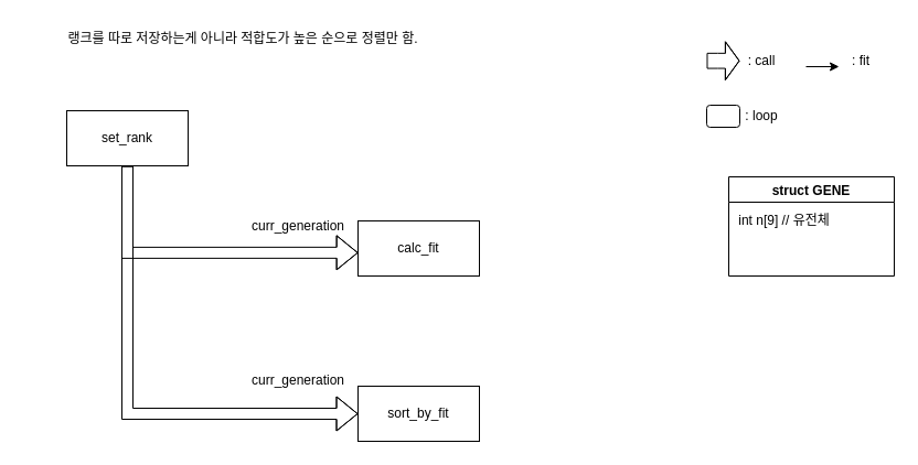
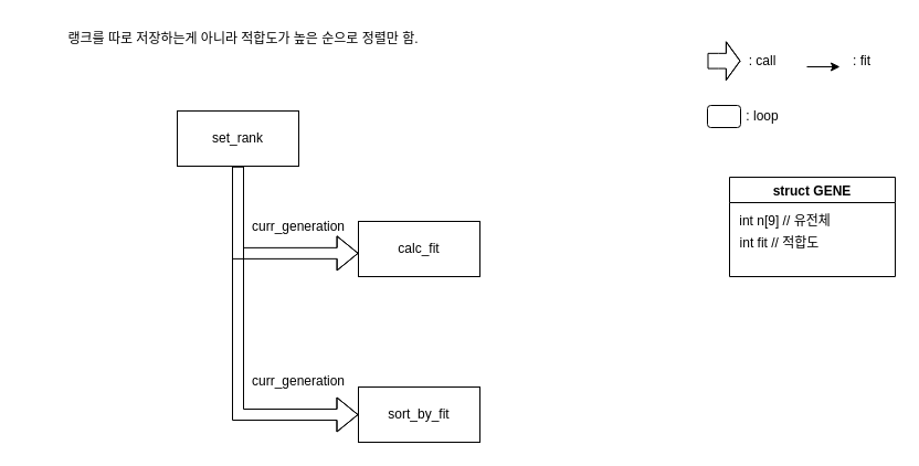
  <mxCell id="0" />
  <mxCell id="1" parent="0" />
  <mxCell id="2" value="" style="shape=flexArrow;endArrow=classic;html=1;rounded=0;strokeWidth=1;edgeStyle=orthogonalEdgeStyle;width=13.714;endSize=3.863;" edge="1" parent="1"><mxGeometry width="50" height="50" relative="1" as="geometry"><mxPoint x="640" y="54.71" as="sourcePoint" /><mxPoint x="670" y="54.71" as="targetPoint" /><Array as="points"><mxPoint x="650" y="55" /><mxPoint x="650" y="55" /></Array></mxGeometry></mxCell>
  <mxCell id="3" value=": call" style="text;html=1;strokeColor=none;fillColor=none;align=center;verticalAlign=middle;whiteSpace=wrap;rounded=0;" vertex="1" parent="1"><mxGeometry x="660" y="40" width="60" height="30" as="geometry" /></mxCell>
  <mxCell id="4" value="" style="endArrow=classic;html=1;rounded=0;strokeWidth=1;edgeStyle=orthogonalEdgeStyle;" edge="1" parent="1"><mxGeometry width="50" height="50" relative="1" as="geometry"><mxPoint x="730" y="60" as="sourcePoint" /><mxPoint x="760" y="60" as="targetPoint" /></mxGeometry></mxCell>
  <mxCell id="5" value=": fit" style="text;html=1;strokeColor=none;fillColor=none;align=center;verticalAlign=middle;whiteSpace=wrap;rounded=0;" vertex="1" parent="1"><mxGeometry x="750" y="40" width="60" height="30" as="geometry" /></mxCell>
  <mxCell id="6" value="" style="rounded=1;whiteSpace=wrap;html=1;fillColor=none;strokeColor=default;shadow=0;sketch=0;glass=1;" vertex="1" parent="1"><mxGeometry x="640" y="95" width="30" height="20" as="geometry" /></mxCell>
  <mxCell id="7" value=": loop" style="text;html=1;strokeColor=none;fillColor=none;align=center;verticalAlign=middle;whiteSpace=wrap;rounded=0;" vertex="1" parent="1"><mxGeometry x="660" y="90" width="60" height="30" as="geometry" /></mxCell>
  <mxCell id="8" style="edgeStyle=orthogonalEdgeStyle;rounded=0;orthogonalLoop=1;jettySize=auto;html=1;exitX=0.5;exitY=1;exitDx=0;exitDy=0;entryX=0;entryY=0.5;entryDx=0;entryDy=0;shape=flexArrow;" edge="1" parent="1" source="10" target="14"><mxGeometry relative="1" as="geometry" /></mxCell>
  <mxCell id="9" style="edgeStyle=orthogonalEdgeStyle;shape=flexArrow;rounded=0;orthogonalLoop=1;jettySize=auto;html=1;exitX=0.5;exitY=1;exitDx=0;exitDy=0;entryX=0.001;entryY=0.577;entryDx=0;entryDy=0;entryPerimeter=0;" edge="1" parent="1" source="10" target="17"><mxGeometry relative="1" as="geometry" /></mxCell>
- <mxCell id="10" value="set_rank" style="rounded=0;whiteSpace=wrap;html=1;" vertex="1" parent="1"><mxGeometry x="60" y="100" width="110" height="50" as="geometry" /></mxCell>
+ <mxCell id="10" value="set_rank" style="rounded=0;whiteSpace=wrap;html=1;" vertex="1" parent="1"><mxGeometry x="160" y="100" width="110" height="50" as="geometry" /></mxCell>
  <mxCell id="11" value="struct GENE" style="swimlane;" vertex="1" parent="1"><mxGeometry x="660" y="160" width="150" height="90" as="geometry" /></mxCell>
  <mxCell id="12" value="int n[9] // 유전체" style="text;html=1;align=center;verticalAlign=middle;resizable=0;points=[];autosize=1;strokeColor=none;fillColor=none;" vertex="1" parent="11"><mxGeometry y="30" width="100" height="20" as="geometry" /></mxCell>
+ <mxCell id="13" value="int fit // 적합도" style="text;html=1;align=center;verticalAlign=middle;resizable=0;points=[];autosize=1;strokeColor=none;fillColor=none;" vertex="1" parent="11"><mxGeometry y="50" width="90" height="20" as="geometry" /></mxCell>
  <mxCell id="14" value="sort_by_fit" style="rounded=0;whiteSpace=wrap;html=1;" vertex="1" parent="1"><mxGeometry x="324" y="350" width="110" height="50" as="geometry" /></mxCell>
  <mxCell id="15" value="curr_generation" style="text;html=1;strokeColor=none;fillColor=none;align=center;verticalAlign=middle;whiteSpace=wrap;rounded=0;" vertex="1" parent="1"><mxGeometry x="220" y="330" width="100" height="30" as="geometry" /></mxCell>
  <mxCell id="16" value="랭크를 따로 저장하는게 아니라 적합도가 높은 순으로 정렬만 함." style="text;html=1;strokeColor=none;fillColor=none;align=center;verticalAlign=middle;whiteSpace=wrap;rounded=0;" vertex="1" parent="1"><mxGeometry width="400" height="30" as="geometry" x="20" y="20" /></mxCell>
  <mxCell id="17" value="calc_fit" style="rounded=0;whiteSpace=wrap;html=1;" vertex="1" parent="1"><mxGeometry x="324" y="200" width="110" height="50" as="geometry" /></mxCell>
  <mxCell id="18" value="curr_generation" style="text;html=1;strokeColor=none;fillColor=none;align=center;verticalAlign=middle;whiteSpace=wrap;rounded=0;" vertex="1" parent="1"><mxGeometry x="220" y="190" width="100" height="30" as="geometry" /></mxCell>
